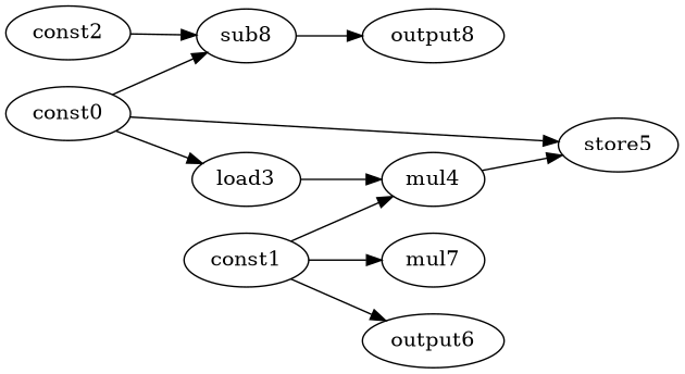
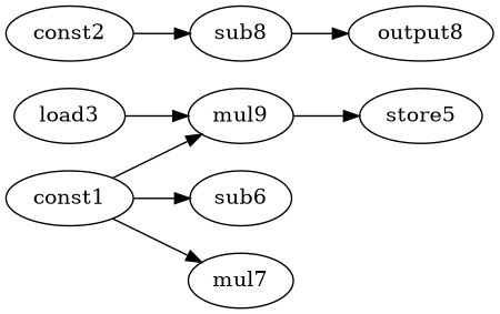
  digraph {
    rankdir=LR
    node [opcode=const]
    edge [operand=0]
    load3 [opcode=load]
-   const0
    store5 [opcode=store]
    sub8 [opcode=sub]
-   mul4 [opcode=mul]
+   mul4 [opcode=mul label=mul9]
    n6 [label=output8 opcode=output]
-   output6 [opcode=output]
+   output6 [opcode=output label=sub6]
    const1
    mul7 [opcode=mul]
    const2
    load3 -> mul4 [operand=1]
-   const0 -> load3
-   const0 -> store5
-   const0 -> sub8
    sub8 -> n6
    mul4 -> store5 [operand=1]
    const1 -> mul4
    const1 -> output6
    const1 -> mul7
    const2 -> sub8 [operand=1]
  }
